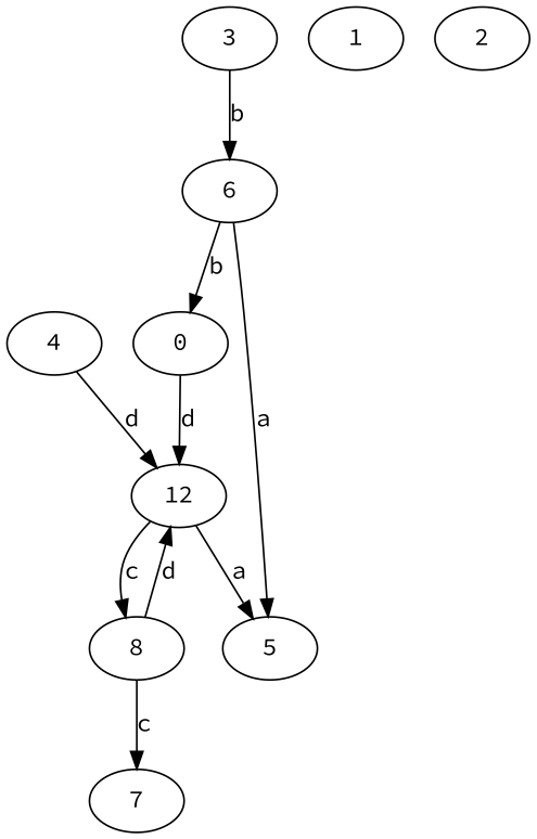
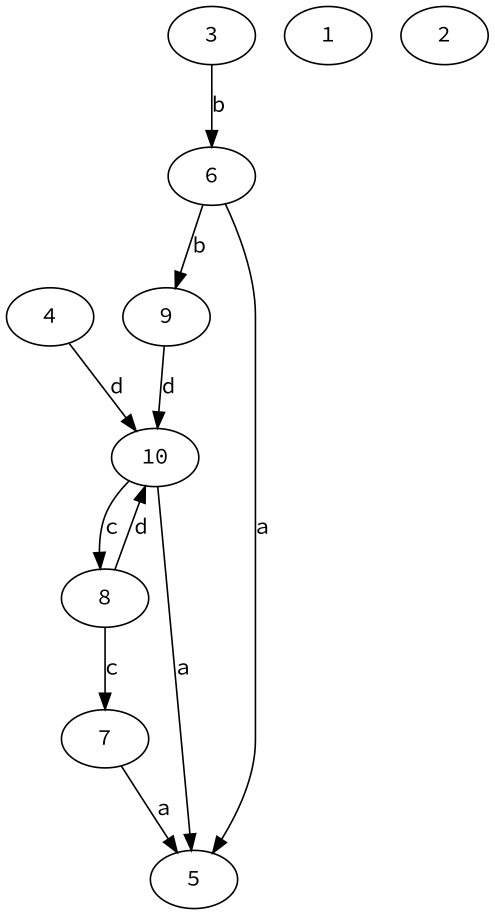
  strict digraph {
    fontname="Source Code Pro"
    node [fontname="Source Code Pro"]
    edge [fontname="Source Code Pro"]
    4
-   10 [label=12]
+   10
    5
    8
-   0
+   0 [label=9]
    6
    1
    7
    2
    3
    4 -> 10 [label=d]
    10 -> 5 [label=a]
    10 -> 8 [label=c]
    8 -> 10 [label=d]
    8 -> 7 [label=c]
    0 -> 10 [label=d]
    6 -> 5 [label=a]
    6 -> 0 [label=b]
+   7 -> 5 [label=a]
    3 -> 6 [label=b]
  }
